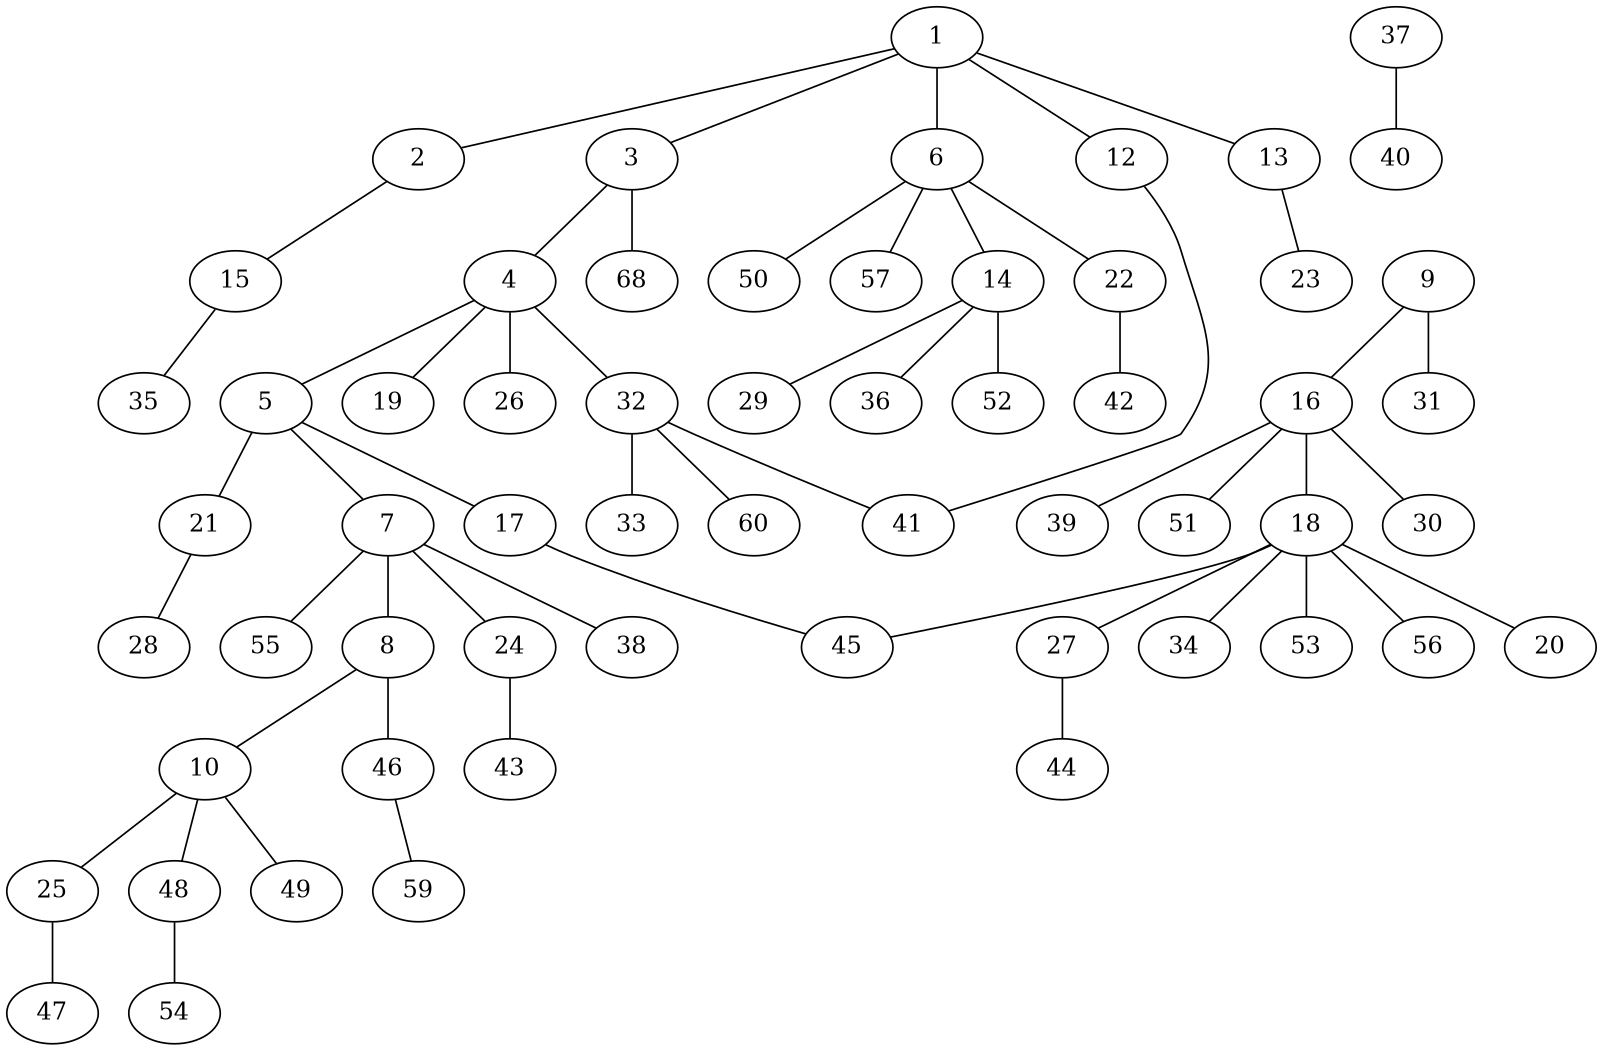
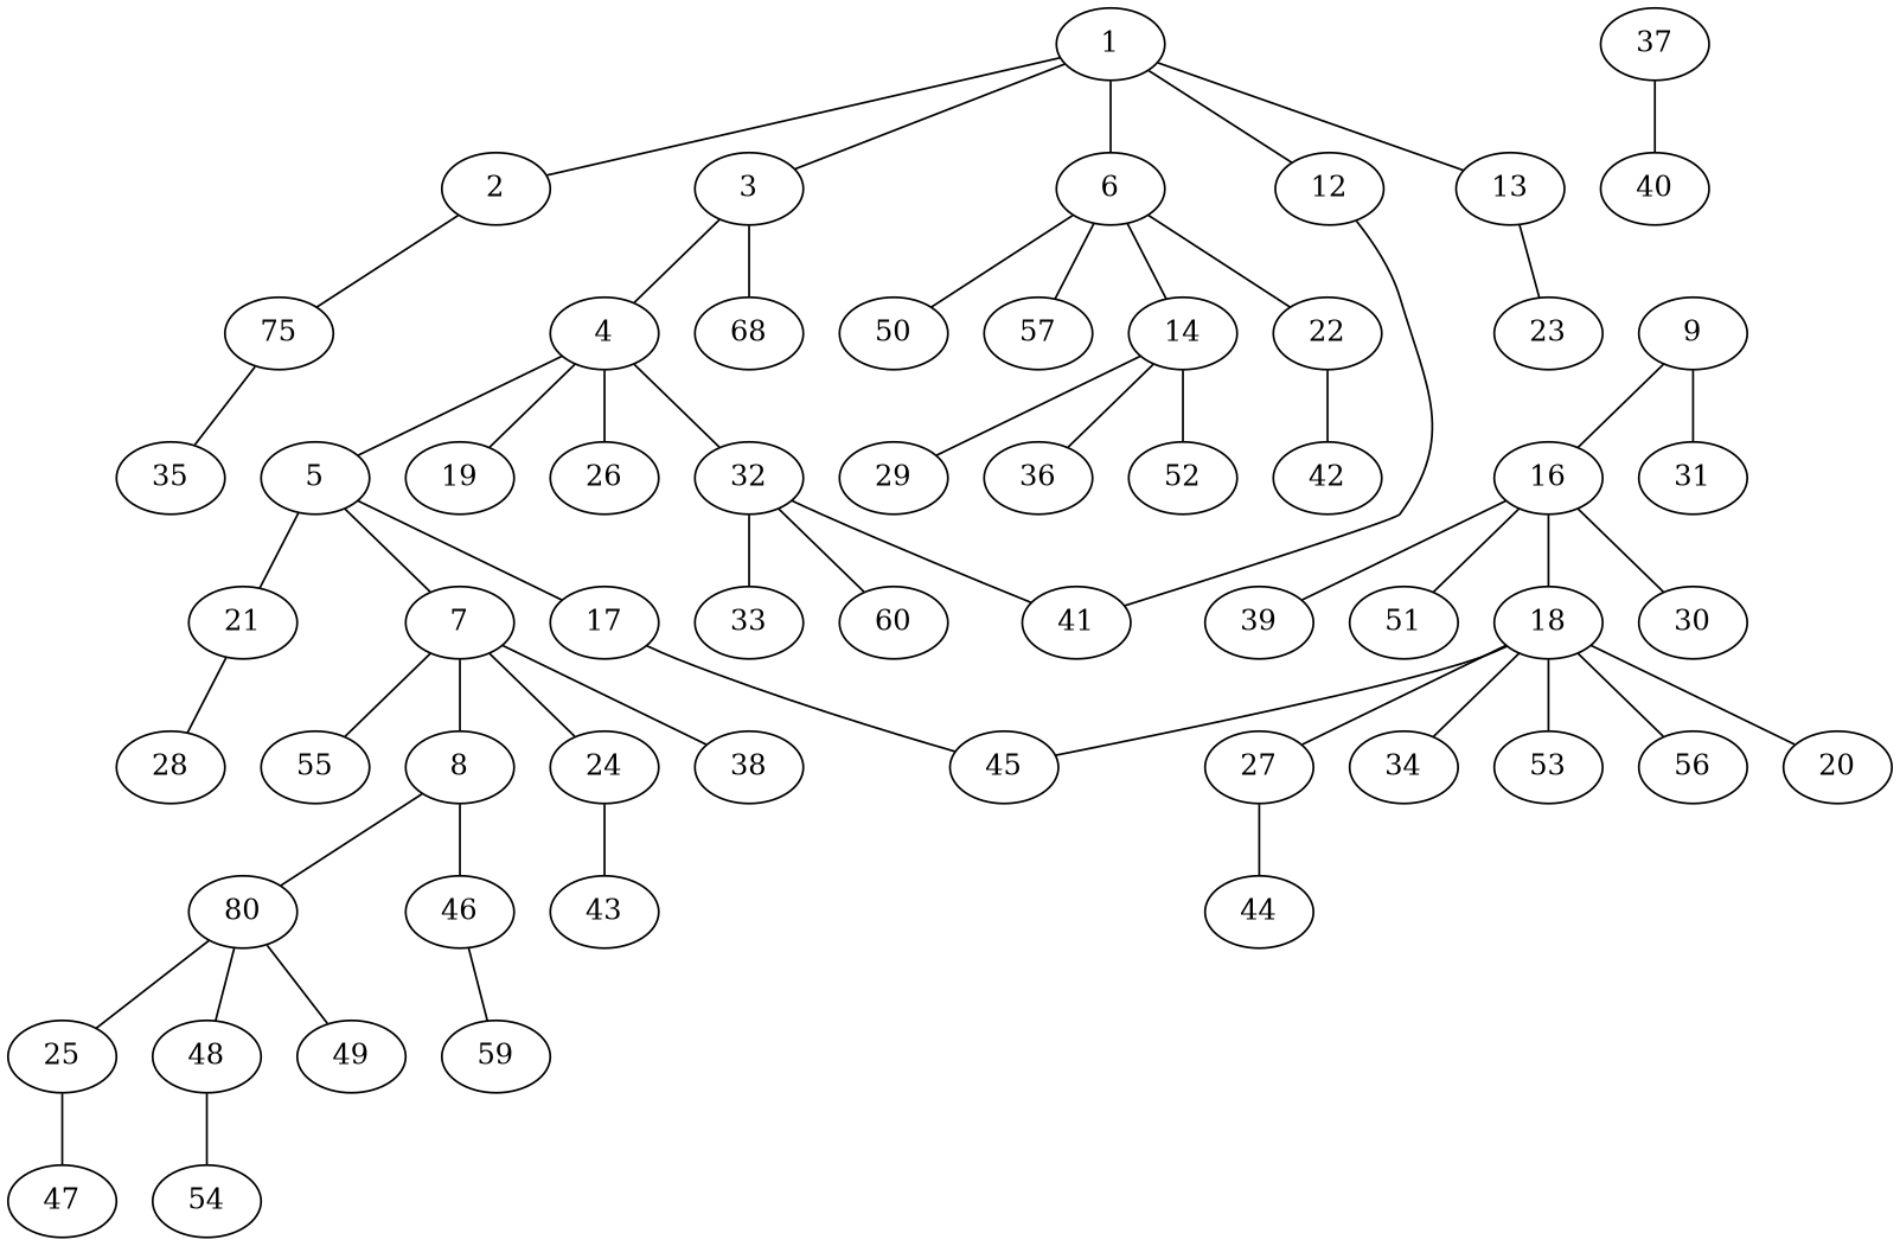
  graph {
    1
    2
    3
    6
    12
    13
-   15
+   15 [label=75]
    4
    n9 [label=68]
    14
    22
    50
    57
    41
    23
    35
    5
    19
    26
    32
    29
    36
    52
    42
    7
    17
    21
    33
    60
    8
    24
    38
    55
    9
    16
    31
    45
    28
-   10
+   10 [label=80]
    46
    43
    18
    30
    39
    51
    49
    25
    48
    59
    47
    54
    20
    27
    34
    53
    56
    37
    40
    44
    1 -- 2
    1 -- 3
    1 -- 6
    1 -- 12
    1 -- 13
    2 -- 15
    3 -- 4
    3 -- n9
    6 -- 14
    6 -- 22
    6 -- 50
    6 -- 57
    12 -- 41
    13 -- 23
    15 -- 35
    4 -- 5
    4 -- 19
    4 -- 26
    4 -- 32
    14 -- 29
    14 -- 36
    14 -- 52
    22 -- 42
    5 -- 7
    5 -- 17
    5 -- 21
    32 -- 41
    32 -- 33
    32 -- 60
    7 -- 8
    7 -- 24
    7 -- 38
    7 -- 55
    17 -- 45
    21 -- 28
    8 -- 10
    8 -- 46
    24 -- 43
    9 -- 16
    9 -- 31
    16 -- 18
    16 -- 30
    16 -- 39
    16 -- 51
    10 -- 49
    10 -- 25
    10 -- 48
    46 -- 59
    18 -- 45
    18 -- 20
    18 -- 27
    18 -- 34
    18 -- 53
    18 -- 56
    25 -- 47
    48 -- 54
    27 -- 44
    37 -- 40
  }
